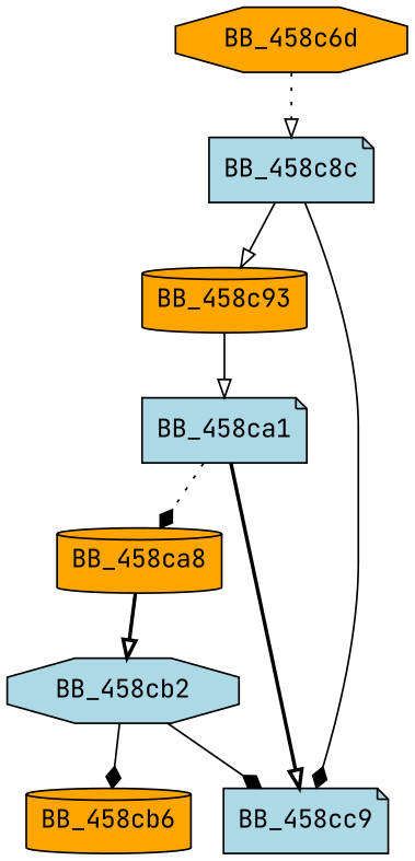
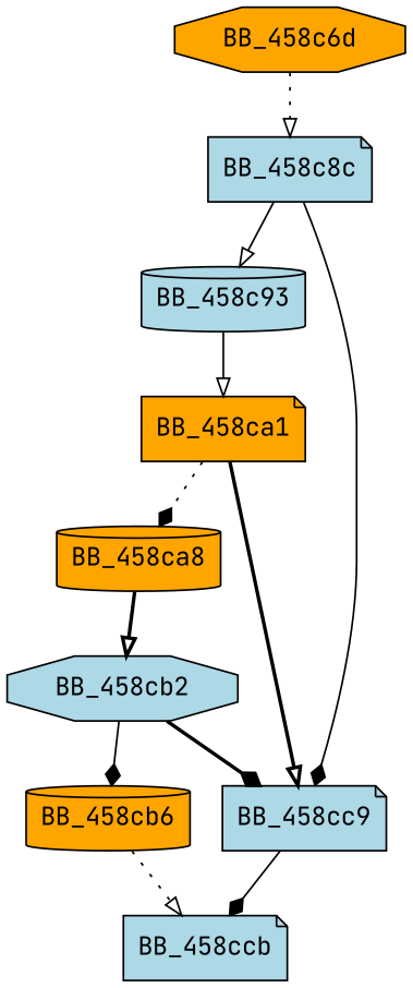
  digraph {
    fontname="JetBrains Mono"
    node [fillcolor=lightblue fontname="JetBrains Mono" shape=note style=filled]
    edge [arrowhead=onormal fontname="JetBrains Mono" style=solid]
    BB_458c6d [fillcolor=orange shape=octagon]
    BB_458c8c
-   BB_458c93 [fillcolor=orange shape=cylinder]
+   BB_458c93 [shape=cylinder]
    BB_458cc9
-   BB_458ca1
+   BB_458ca1 [fillcolor=orange]
+   BB_458ccb
    BB_458ca8 [fillcolor=orange shape=cylinder]
    BB_458cb2 [shape=octagon]
    BB_458cb6 [fillcolor=orange shape=cylinder]
    BB_458c6d -> BB_458c8c [style=dotted]
    BB_458c8c -> BB_458c93
    BB_458c8c -> BB_458cc9 [arrowhead=diamond]
    BB_458c93 -> BB_458ca1
+   BB_458cc9 -> BB_458ccb [arrowhead=diamond]
    BB_458ca1 -> BB_458cc9 [style=bold]
    BB_458ca1 -> BB_458ca8 [arrowhead=diamond style=dotted]
    BB_458ca8 -> BB_458cb2 [style=bold]
-   BB_458cb2 -> BB_458cc9 [arrowhead=diamond]
+   BB_458cb2 -> BB_458cc9 [arrowhead=diamond style=bold]
    BB_458cb2 -> BB_458cb6 [arrowhead=diamond]
+   BB_458cb6 -> BB_458ccb [style=dotted]
  }
